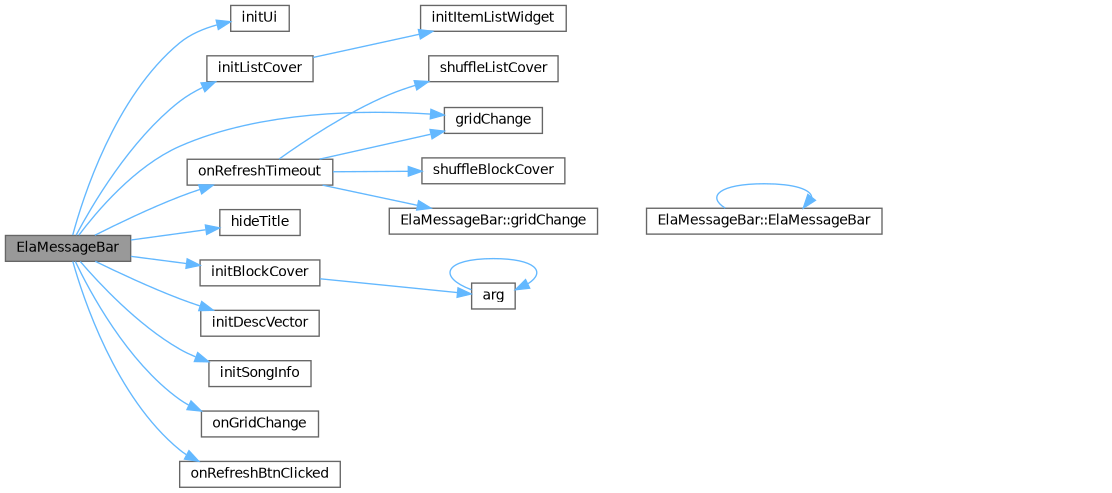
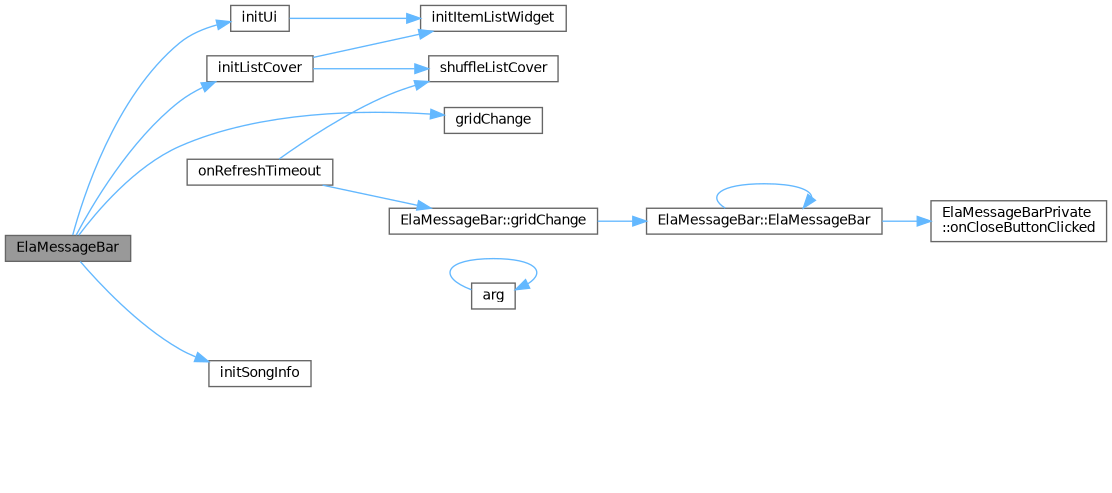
  digraph {
    rankdir=LR
    node [color=grey40 fillcolor=white fontname=Helvetica fontsize=10 shape=box style=filled]
    edge [color=steelblue1 fontname=Helvetica fontsize=10 labelfontname=Helvetica labelfontsize=10 style=solid]
    n1 [color=gray40 fillcolor=grey60 fontcolor=black height=0.2 label=ElaMessageBar width=0.4]
    n2 [height=0.2 label=gridChange width=0.4]
-   n3 [height=0.2 label=hideTitle width=0.4]
-   n4 [height=0.2 label=initBlockCover width=0.4]
-   n5 [height=0.2 label=initDescVector width=0.4]
    n6 [height=0.2 label=initListCover width=0.4]
    n7 [height=0.2 label=initSongInfo width=0.4]
    n8 [height=0.2 label=initUi width=0.4]
-   n9 [height=0.2 label=onGridChange width=0.4]
-   n10 [height=0.2 label=onRefreshBtnClicked width=0.4]
    n11 [height=0.2 label=onRefreshTimeout width=0.4]
    n12 [height=0.2 label=arg width=0.4]
    n13 [height=0.2 label=shuffleListCover width=0.4]
    n14 [height=0.2 label=initItemListWidget width=0.4]
-   n15 [height=0.2 label=shuffleBlockCover width=0.4]
    n16 [height=0.2 label="ElaMessageBar::gridChange" width=0.4]
    n17 [height=0.2 label="ElaMessageBar::ElaMessageBar" width=0.4]
+   n18 [height=0.2 label="ElaMessageBarPrivate\l::onCloseButtonClicked" width=0.4]
    n1 -> n2
-   n1 -> n3
-   n1 -> n4
-   n1 -> n5
    n1 -> n6
    n1 -> n7
    n1 -> n8
-   n1 -> n9
-   n1 -> n10
-   n1 -> n11
-   n4 -> n12
+   n6 -> n13
    n6 -> n14
-   n11 -> n2
+   n8 -> n14
    n11 -> n13
-   n11 -> n15
    n11 -> n16
    n12 -> n12
+   n16 -> n17
    n17 -> n17
+   n17 -> n18
  }
